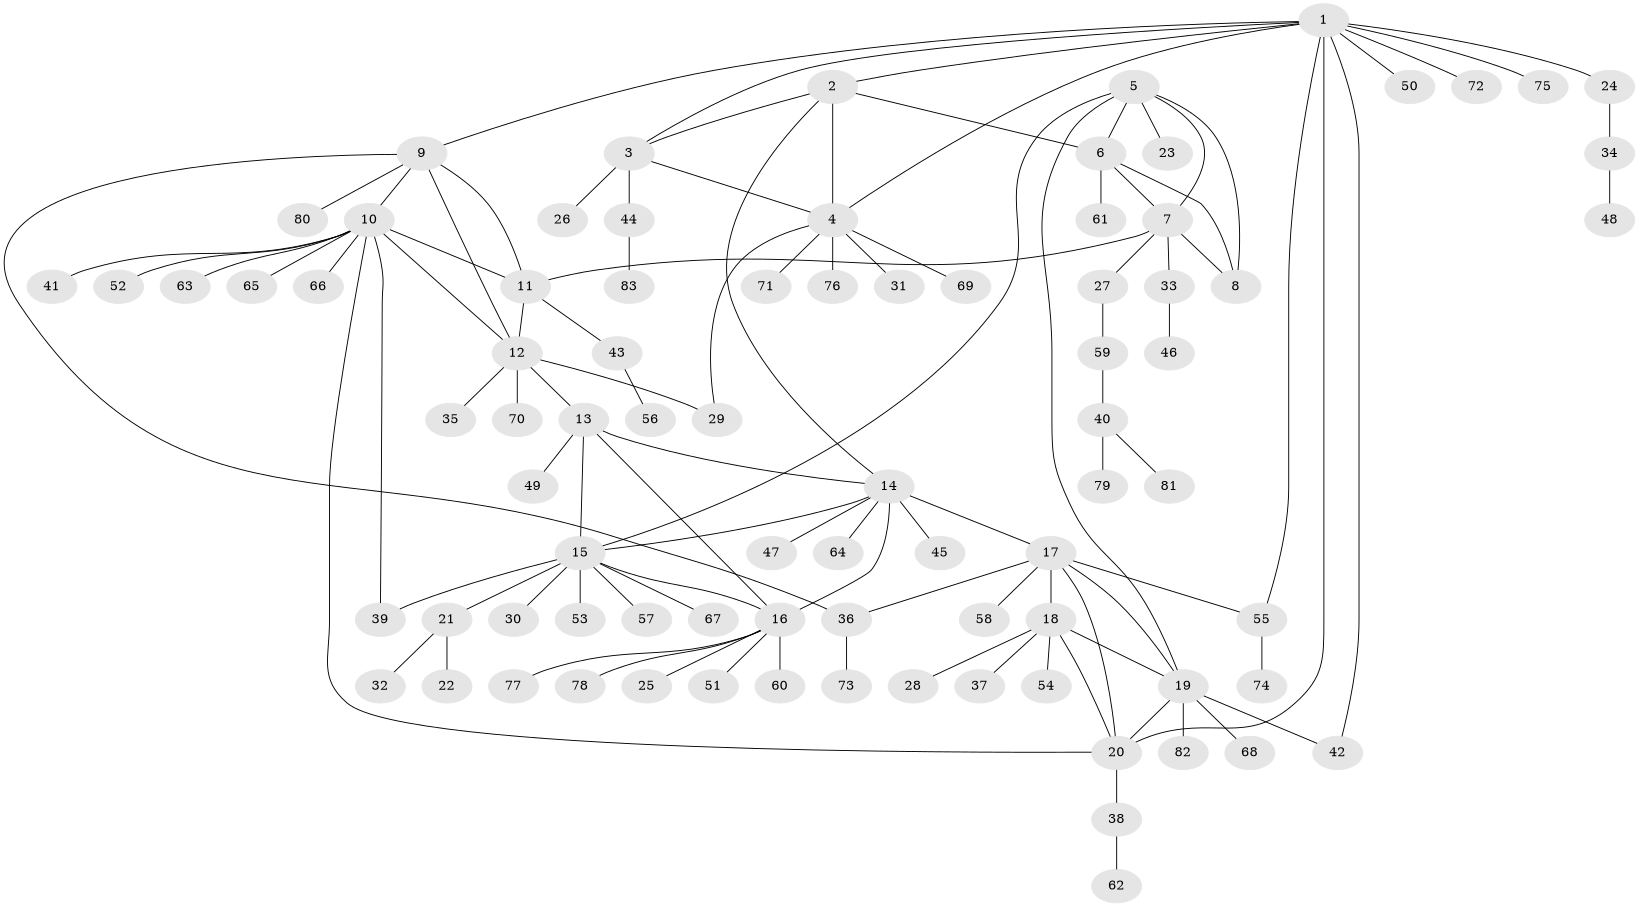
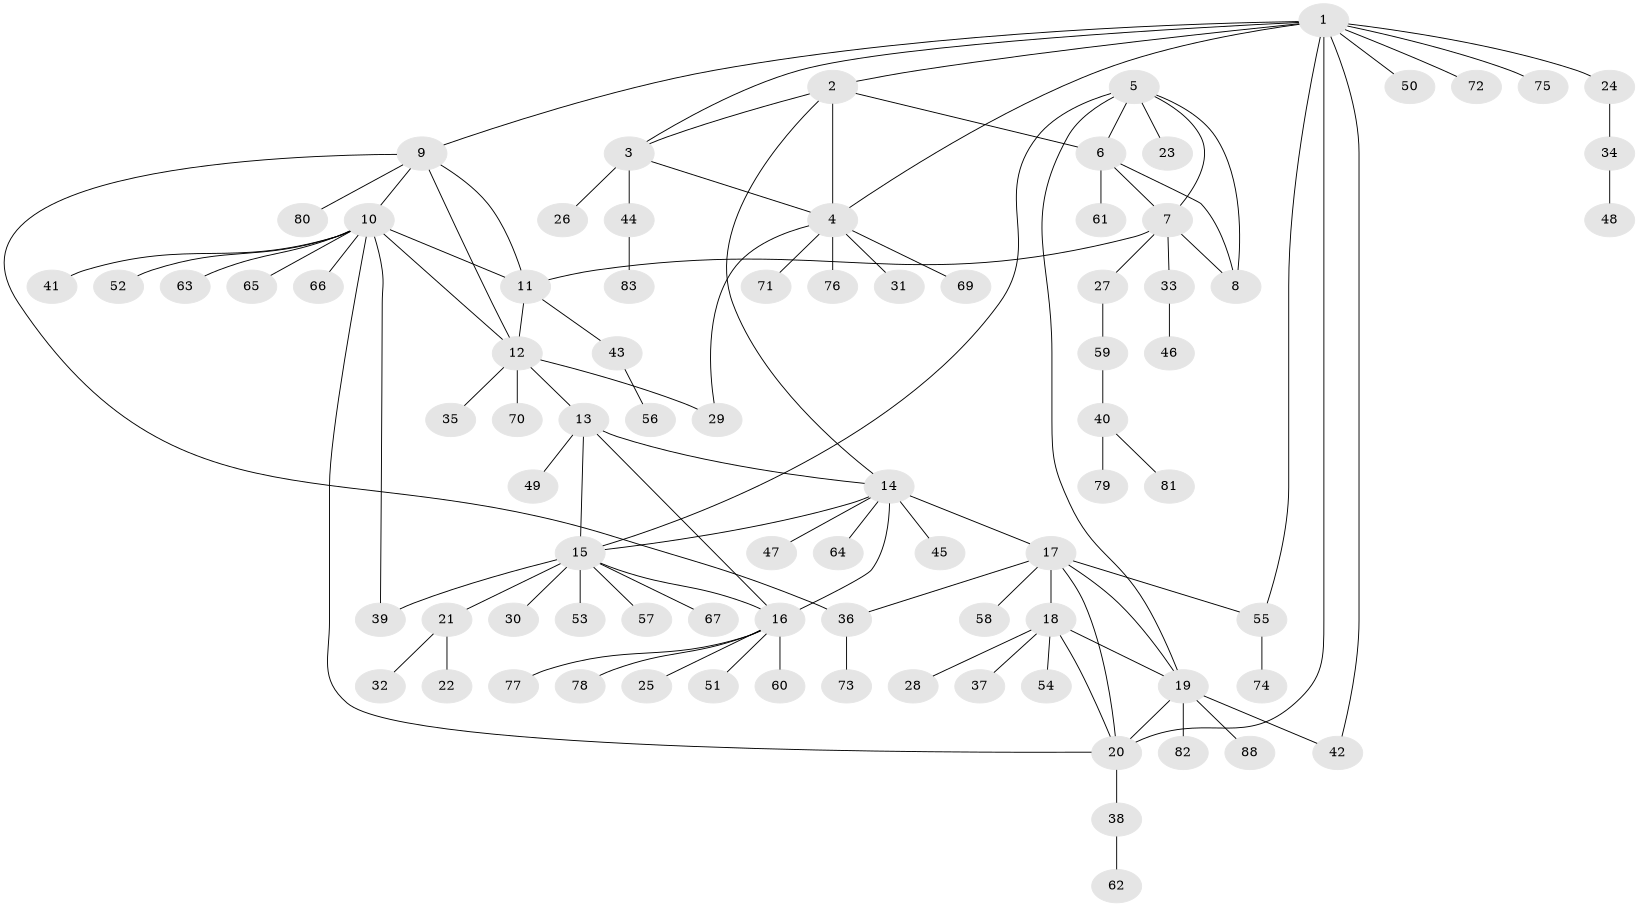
  graph {
    node [color=gray90 style=filled]
    1
    2
    3
    4
    9
    20
    24
    42
    50
    55
    72
    75
    6
    14
    26
    44
    29
    31
    69
    71
    76
    11
    10
    12
    36
    80
    38
    34
    74
    7
    8
    61
    15
    16
    17
    45
    47
    64
    83
    5
    19
    23
    27
    33
    39
    21
    30
    53
    57
    67
-   68
+   68 [label=88]
    82
    43
    59
    46
    40
    79
    81
    41
    52
    63
    65
    66
    13
    35
    70
    73
    56
    49
    25
    51
    60
    77
    78
    18
    58
    22
    32
    28
    37
    54
    62
    48
    1 -- 2
    1 -- 3
    1 -- 4
    1 -- 9
    1 -- 20
    1 -- 24
    1 -- 42
    1 -- 50
    1 -- 55
    1 -- 72
    1 -- 75
    2 -- 3
    2 -- 4
    2 -- 6
    2 -- 14
    3 -- 4
    3 -- 26
    3 -- 44
    4 -- 29
    4 -- 31
    4 -- 69
    4 -- 71
    4 -- 76
    9 -- 11
    9 -- 10
    9 -- 12
    9 -- 36
    9 -- 80
    20 -- 38
    24 -- 34
    55 -- 74
    6 -- 7
    6 -- 8
    6 -- 61
    14 -- 15
    14 -- 16
    14 -- 17
    14 -- 45
    14 -- 47
    14 -- 64
    44 -- 83
    11 -- 12
    11 -- 43
    10 -- 20
    10 -- 11
    10 -- 12
    10 -- 39
    10 -- 41
    10 -- 52
    10 -- 63
    10 -- 65
    10 -- 66
    12 -- 29
    12 -- 13
    12 -- 35
    12 -- 70
    36 -- 73
    38 -- 62
    34 -- 48
    7 -- 11
    7 -- 8
    7 -- 27
    7 -- 33
    15 -- 16
    15 -- 39
    15 -- 21
    15 -- 30
    15 -- 53
    15 -- 57
    15 -- 67
    16 -- 25
    16 -- 51
    16 -- 60
    16 -- 77
    16 -- 78
    17 -- 20
    17 -- 55
    17 -- 36
    17 -- 19
    17 -- 18
    17 -- 58
    5 -- 6
    5 -- 7
    5 -- 8
    5 -- 15
    5 -- 19
    5 -- 23
    19 -- 20
    19 -- 42
    19 -- 68
    19 -- 82
    27 -- 59
    33 -- 46
    21 -- 22
    21 -- 32
    43 -- 56
    59 -- 40
    40 -- 79
    40 -- 81
    13 -- 14
    13 -- 15
    13 -- 16
    13 -- 49
    18 -- 20
    18 -- 19
    18 -- 28
    18 -- 37
    18 -- 54
  }
